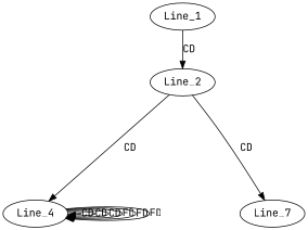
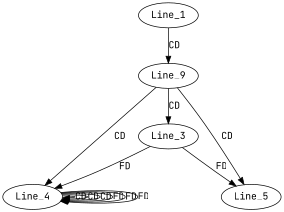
  digraph {
    fontname="JetBrains Mono"
    node [fontname="JetBrains Mono"]
    edge [fontname="JetBrains Mono"]
    Line_1
-   Line_2
+   Line_2 [label=Line_9]
+   Line_3
    Line_4
-   Line_7
+   Line_7 [label=Line_5]
    Line_1 -> Line_2 [label=CD]
+   Line_2 -> Line_3 [label=CD]
    Line_2 -> Line_4 [label=CD]
    Line_2 -> Line_7 [label=CD]
+   Line_3 -> Line_4 [label=FD]
+   Line_3 -> Line_7 [label=FD]
    Line_4 -> Line_4 [label=CD]
    Line_4 -> Line_4 [label=CD]
    Line_4 -> Line_4 [label=CD]
    Line_4 -> Line_4 [label=FD]
    Line_4 -> Line_4 [label=FD]
    Line_4 -> Line_4 [label=FD]
  }
